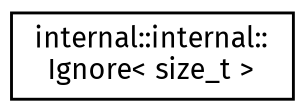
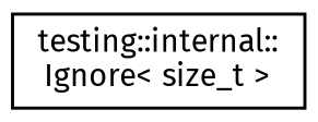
  digraph {
    rankdir=LR
    fontname="Fira Sans"
-   n1 [color=black fillcolor=white fontname="Fira Sans" fontsize=10 height=0.2 label="internal::internal::\lIgnore\< size_t \>" shape=record style=filled width=0.4]
+   n1 [color=black fillcolor=white fontname="Fira Sans" fontsize=10 height=0.2 label="testing::internal::\lIgnore\< size_t \>" shape=record style=filled width=0.4]
  }
